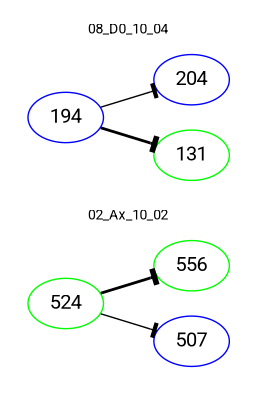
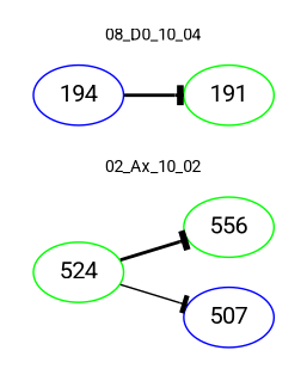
  digraph {
    fontname=Roboto
    rankdir=LR
    node [color=green fontname=Roboto]
    edge [arrowhead=tee color=black fontname=Roboto style=solid]
    n1 [label=524]
    n2 [color=blue label=507]
    n3 [label=556]
    n4 [color=blue label=194]
-   n5 [label=131]
-   n6 [color=blue label=204]
+   n5 [label=191]
    subgraph cluster_1 {
      color=white
      fontsize=10
      label="02_Ax_10_02"
      n1
      n2
      n3
    }
    subgraph cluster_2 {
      color=white
      fontsize=10
      label="08_D0_10_04"
      n4
      n5
-     n6
    }
    n1 -> n2
    n1 -> n3 [style=bold]
    n4 -> n5 [style=bold]
-   n4 -> n6
  }
